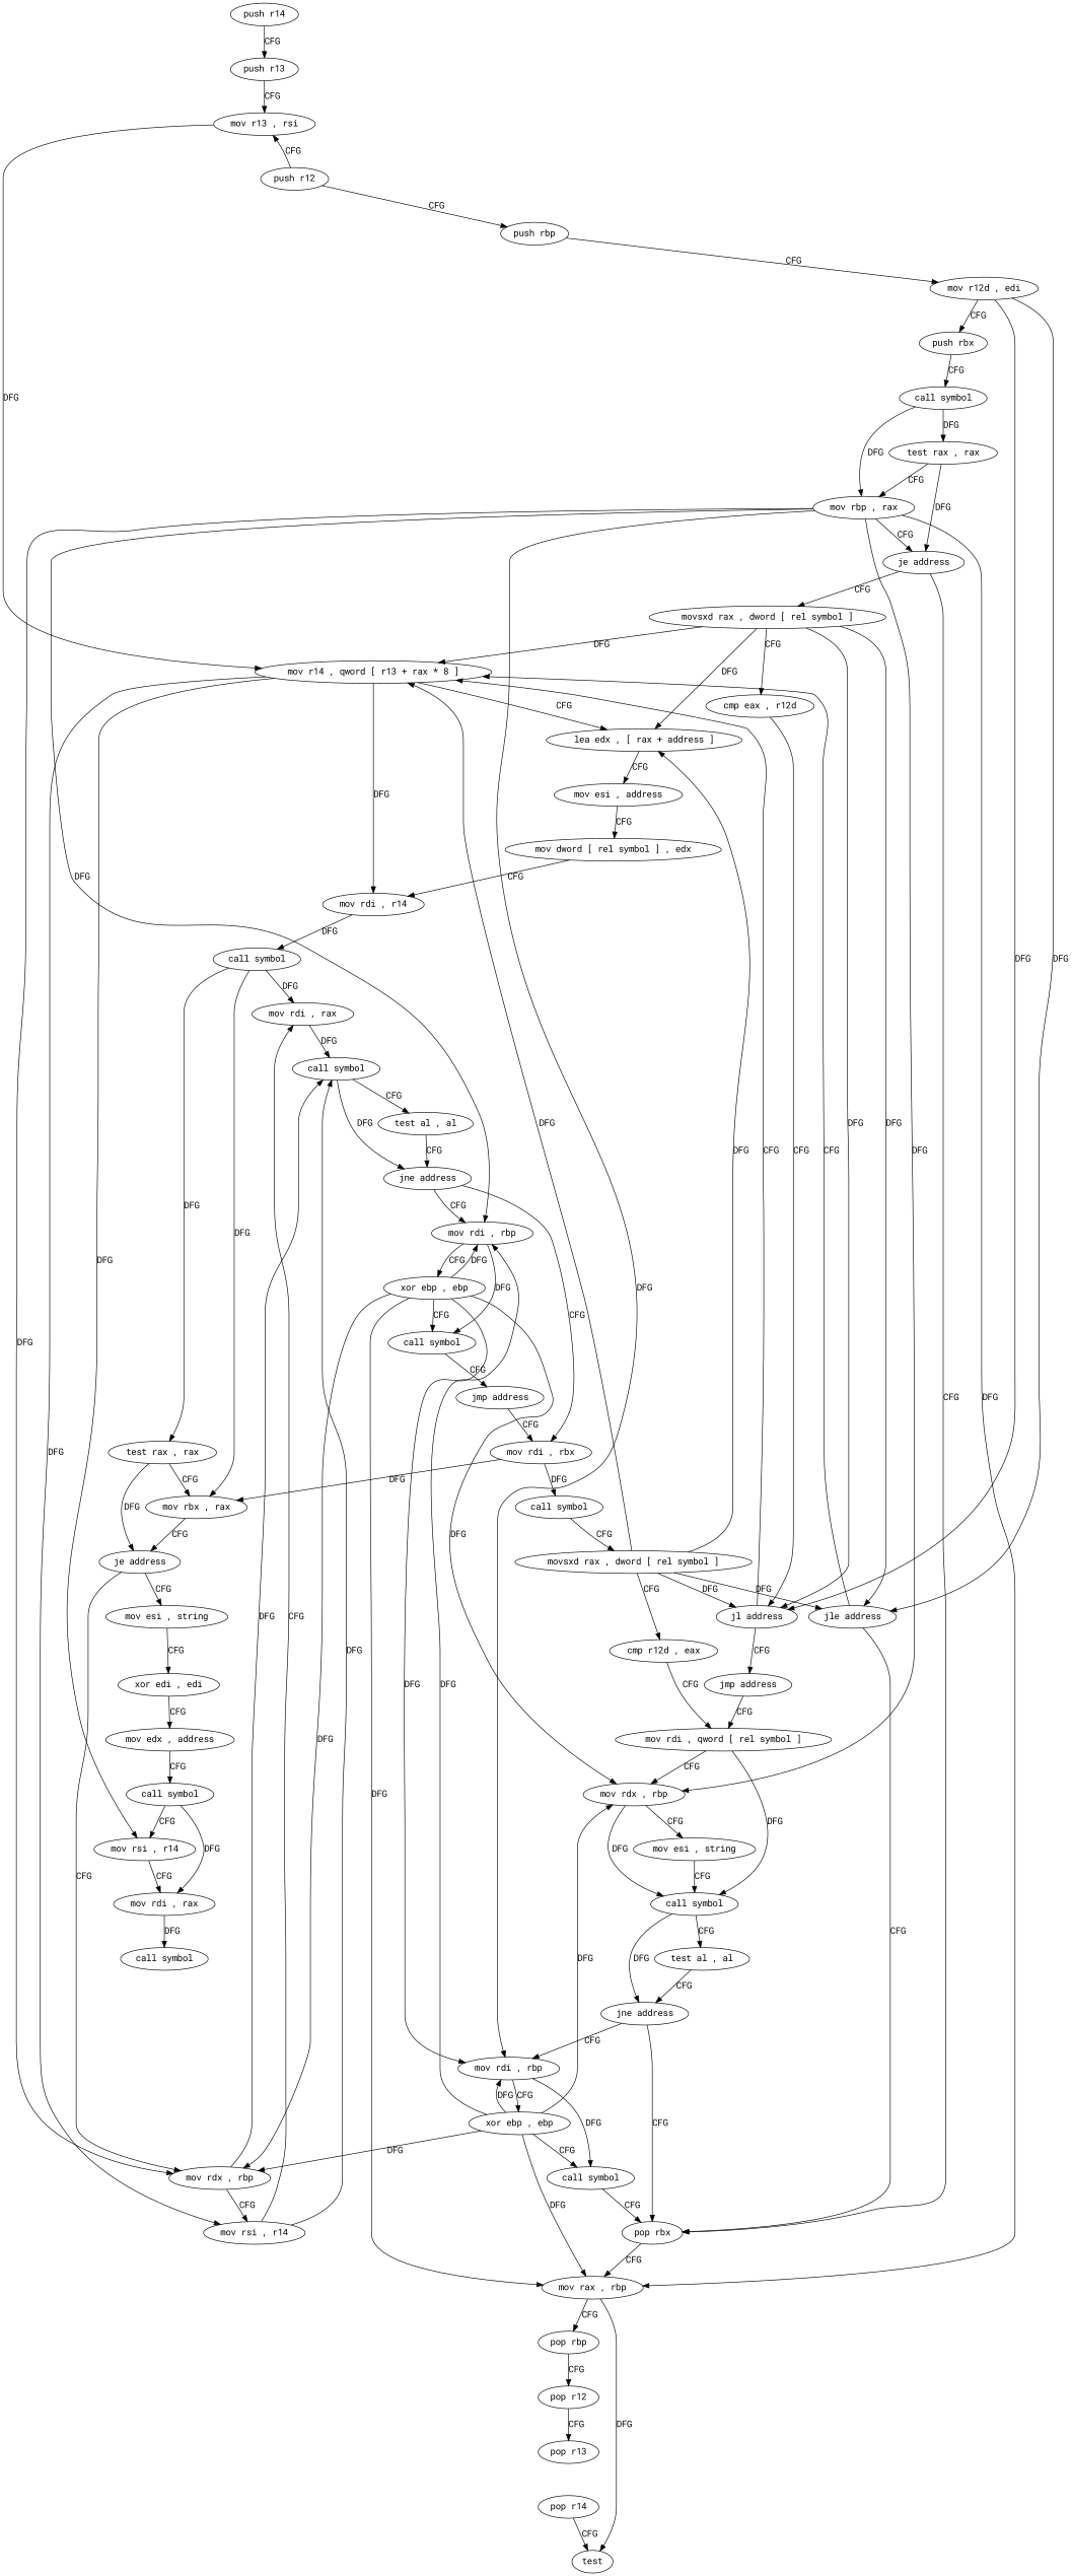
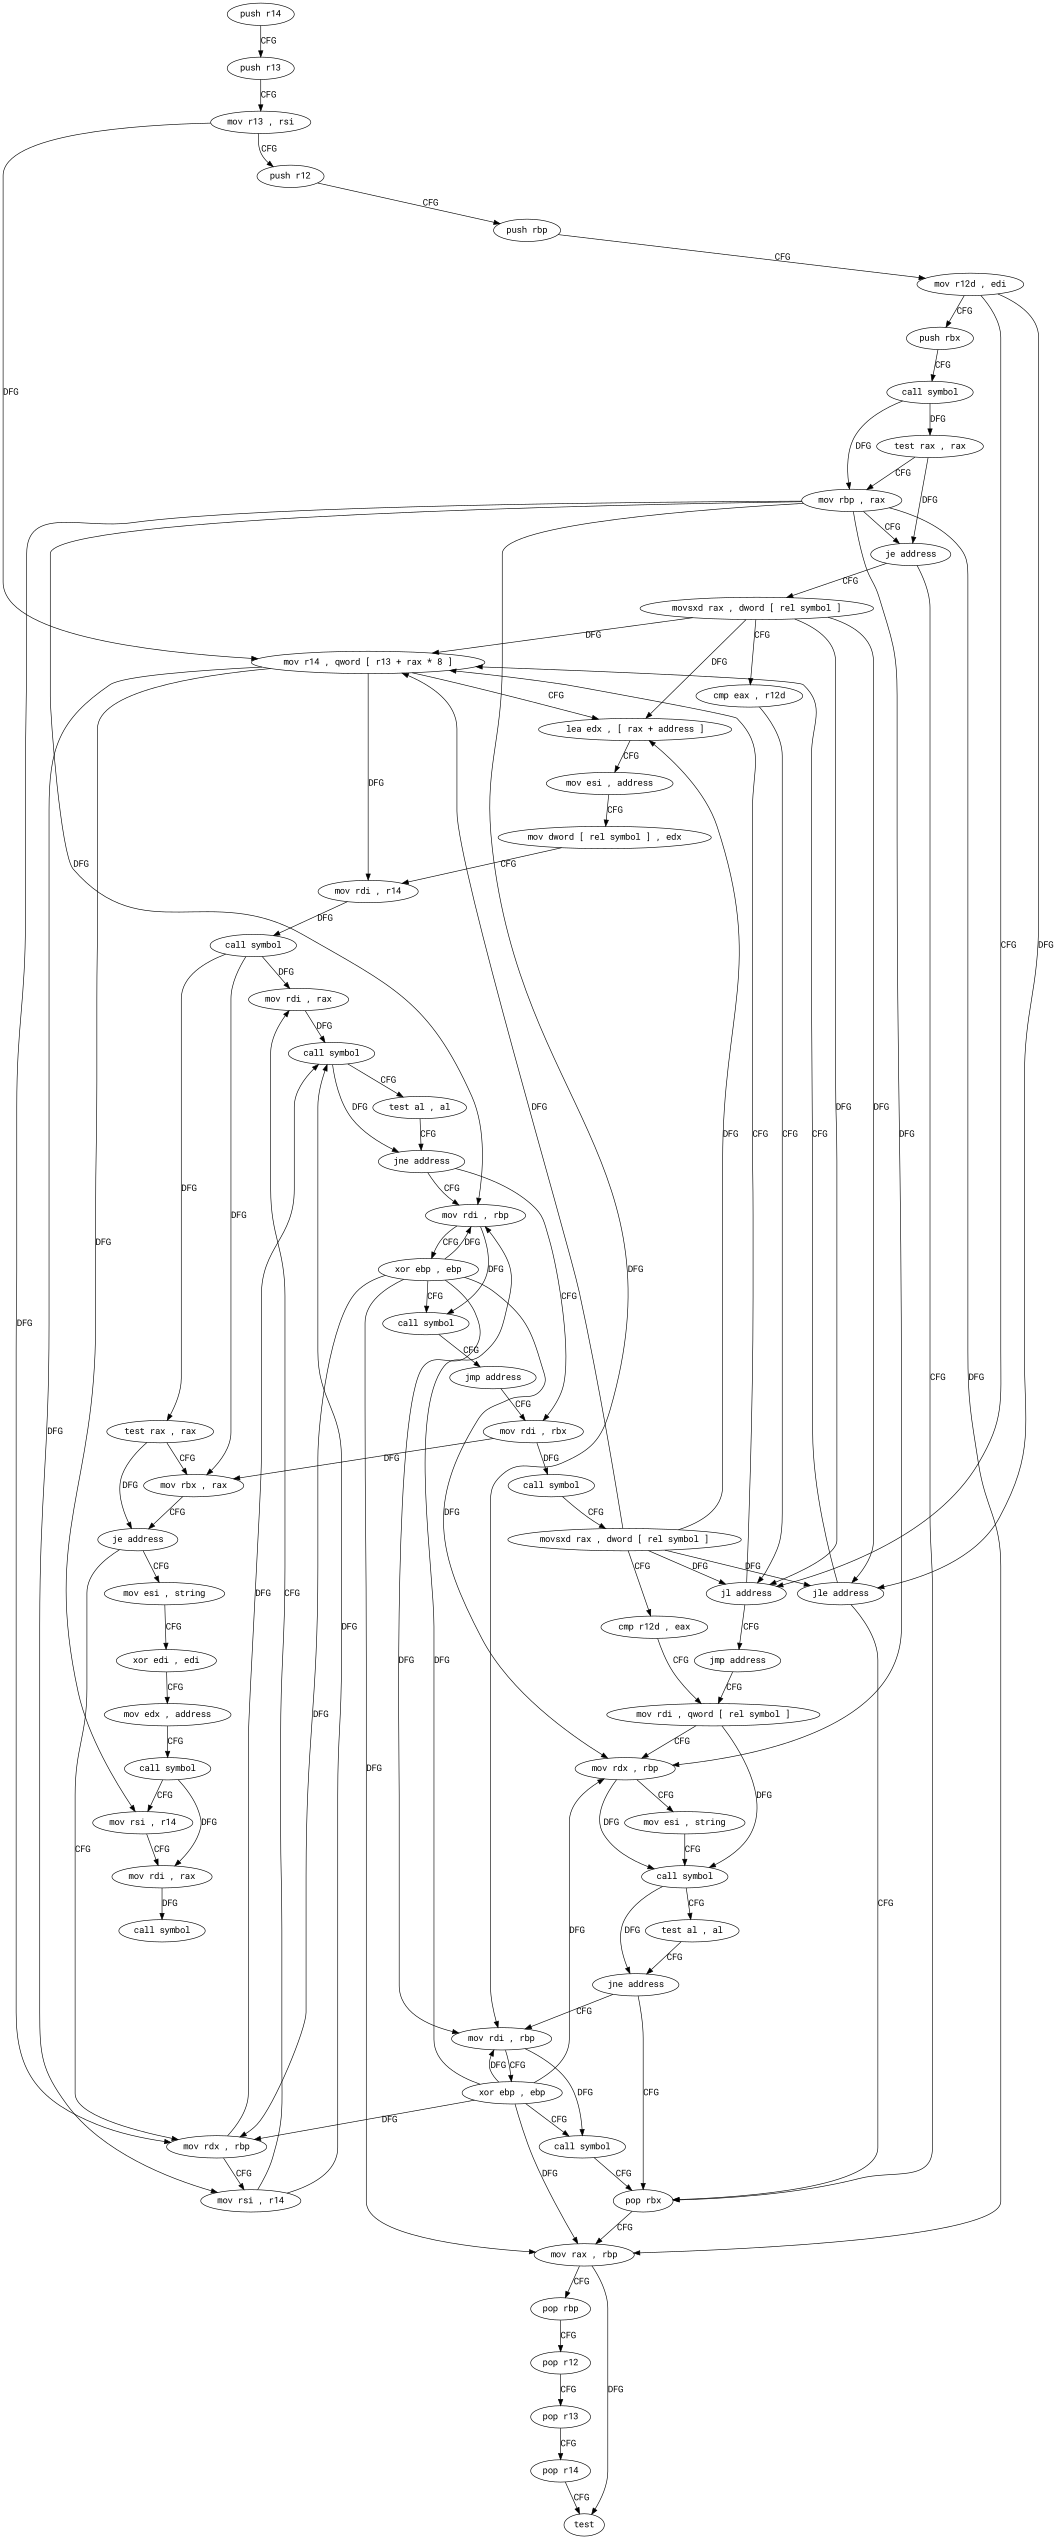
  digraph {
    fontname="Roboto Mono"
    node [fontname="Roboto Mono"]
    edge [fontname="Roboto Mono"]
    n1 [label="push r14"]
    n2 [label="push r13"]
    n3 [label="mov r13 , rsi"]
    n4 [label="push r12"]
    n5 [label="mov r14 , qword [ r13 + rax * 8 ]"]
    n6 [label="push rbp"]
    n7 [label="lea edx , [ rax + address ]"]
    n8 [label="mov rdi , r14"]
    n9 [label="mov rsi , r14"]
    n10 [label="mov rsi , r14"]
    n11 [label="mov r12d , edi"]
    n12 [label="push rbx"]
    n13 [label="jl address"]
    n14 [label="jle address"]
    n15 [label="call symbol"]
    n16 [label="jmp address"]
    n17 [label="pop rbx"]
    n18 [label="test rax , rax"]
    n19 [label="mov rbp , rax"]
    n20 [label="je address"]
    n21 [label="mov rax , rbp"]
    n22 [label="mov rdx , rbp"]
    n23 [label="mov rdi , rbp"]
    n24 [label="mov rdx , rbp"]
    n25 [label="mov rdi , rbp"]
    n26 [label="movsxd rax , dword [ rel symbol ]"]
    n27 [label="pop rbp"]
    n28 [label=test]
    n29 [label="call symbol"]
    n30 [label="xor ebp , ebp"]
    n31 [label="call symbol"]
    n32 [label="call symbol"]
    n33 [label="mov esi , string"]
    n34 [label="xor ebp , ebp"]
    n35 [label="call symbol"]
    n36 [label="cmp eax , r12d"]
    n37 [label="mov esi , address"]
    n38 [label="pop r12"]
    n39 [label="pop r13"]
    n40 [label="pop r14"]
    n41 [label="mov rdi , qword [ rel symbol ]"]
    n42 [label="call symbol"]
    n43 [label="mov rdi , rax"]
    n44 [label="mov rdi , rax"]
    n45 [label="mov dword [ rel symbol ] , edx"]
    n46 [label="test rax , rax"]
    n47 [label="mov rbx , rax"]
    n48 [label="je address"]
    n49 [label="mov esi , string"]
    n50 [label="mov rdi , rbx"]
    n51 [label="call symbol"]
    n52 [label="xor edi , edi"]
    n53 [label="mov edx , address"]
    n54 [label="test al , al"]
    n55 [label="jne address"]
    n56 [label="test al , al"]
    n57 [label="jne address"]
    n58 [label="call symbol"]
    n59 [label="call symbol"]
    n60 [label="movsxd rax , dword [ rel symbol ]"]
    n61 [label="jmp address"]
    n62 [label="cmp r12d , eax"]
    n1 -> n2 [label=CFG]
    n2 -> n3 [label=CFG]
-   n4 -> n3 [label=CFG]
+   n3 -> n4 [label=CFG]
    n3 -> n5 [label=DFG]
    n4 -> n6 [label=CFG]
    n5 -> n7 [label=CFG]
    n5 -> n8 [label=DFG]
    n5 -> n9 [label=DFG]
    n5 -> n10 [label=DFG]
    n6 -> n11 [label=CFG]
    n7 -> n37 [label=CFG]
    n8 -> n42 [label=DFG]
    n9 -> n43 [label=CFG]
    n10 -> n29 [label=DFG]
    n10 -> n44 [label=CFG]
    n11 -> n12 [label=CFG]
-   n11 -> n13 [label=DFG]
+   n11 -> n13 [label=CFG]
    n11 -> n14 [label=DFG]
    n12 -> n15 [label=CFG]
    n13 -> n5 [label=CFG]
    n13 -> n16 [label=CFG]
    n14 -> n5 [label=CFG]
    n14 -> n17 [label=CFG]
    n15 -> n18 [label=DFG]
    n15 -> n19 [label=DFG]
    n16 -> n41 [label=CFG]
    n17 -> n21 [label=CFG]
    n18 -> n19 [label=CFG]
    n18 -> n20 [label=DFG]
    n19 -> n20 [label=CFG]
    n19 -> n21 [label=DFG]
    n19 -> n22 [label=DFG]
    n19 -> n23 [label=DFG]
    n19 -> n24 [label=DFG]
    n19 -> n25 [label=DFG]
    n20 -> n17 [label=CFG]
    n20 -> n26 [label=CFG]
    n21 -> n27 [label=CFG]
    n21 -> n28 [label=DFG]
    n22 -> n10 [label=CFG]
    n22 -> n29 [label=DFG]
    n23 -> n30 [label=CFG]
    n23 -> n31 [label=DFG]
    n24 -> n32 [label=DFG]
    n24 -> n33 [label=CFG]
    n25 -> n34 [label=CFG]
    n25 -> n35 [label=DFG]
    n26 -> n5 [label=DFG]
    n26 -> n7 [label=DFG]
    n26 -> n13 [label=DFG]
    n26 -> n14 [label=DFG]
    n26 -> n36 [label=CFG]
    n27 -> n38 [label=CFG]
    n29 -> n54 [label=CFG]
    n29 -> n55 [label=DFG]
    n30 -> n21 [label=DFG]
    n30 -> n22 [label=DFG]
    n30 -> n23 [label=DFG]
    n30 -> n24 [label=DFG]
    n30 -> n25 [label=DFG]
    n30 -> n31 [label=CFG]
    n31 -> n61 [label=CFG]
    n32 -> n56 [label=CFG]
    n32 -> n57 [label=DFG]
    n33 -> n32 [label=CFG]
    n34 -> n21 [label=DFG]
    n34 -> n22 [label=DFG]
    n34 -> n23 [label=DFG]
    n34 -> n24 [label=DFG]
    n34 -> n25 [label=DFG]
    n34 -> n35 [label=CFG]
    n35 -> n17 [label=CFG]
    n36 -> n13 [label=CFG]
    n37 -> n45 [label=CFG]
    n38 -> n39 [label=CFG]
+   n39 -> n40 [label=CFG]
    n40 -> n28 [label=CFG]
    n41 -> n24 [label=CFG]
    n41 -> n32 [label=DFG]
    n42 -> n44 [label=DFG]
    n42 -> n46 [label=DFG]
    n42 -> n47 [label=DFG]
    n43 -> n59 [label=DFG]
    n44 -> n29 [label=DFG]
    n45 -> n8 [label=CFG]
    n46 -> n47 [label=CFG]
    n46 -> n48 [label=DFG]
    n47 -> n48 [label=CFG]
    n48 -> n22 [label=CFG]
    n48 -> n49 [label=CFG]
    n49 -> n52 [label=CFG]
    n50 -> n47 [label=DFG]
    n50 -> n51 [label=DFG]
    n51 -> n60 [label=CFG]
    n52 -> n53 [label=CFG]
    n53 -> n58 [label=CFG]
    n54 -> n55 [label=CFG]
    n55 -> n23 [label=CFG]
    n55 -> n50 [label=CFG]
    n56 -> n57 [label=CFG]
    n57 -> n17 [label=CFG]
    n57 -> n25 [label=CFG]
    n58 -> n9 [label=CFG]
    n58 -> n43 [label=DFG]
    n60 -> n5 [label=DFG]
    n60 -> n7 [label=DFG]
    n60 -> n13 [label=DFG]
    n60 -> n14 [label=DFG]
    n60 -> n62 [label=CFG]
    n61 -> n50 [label=CFG]
    n62 -> n41 [label=CFG]
  }
